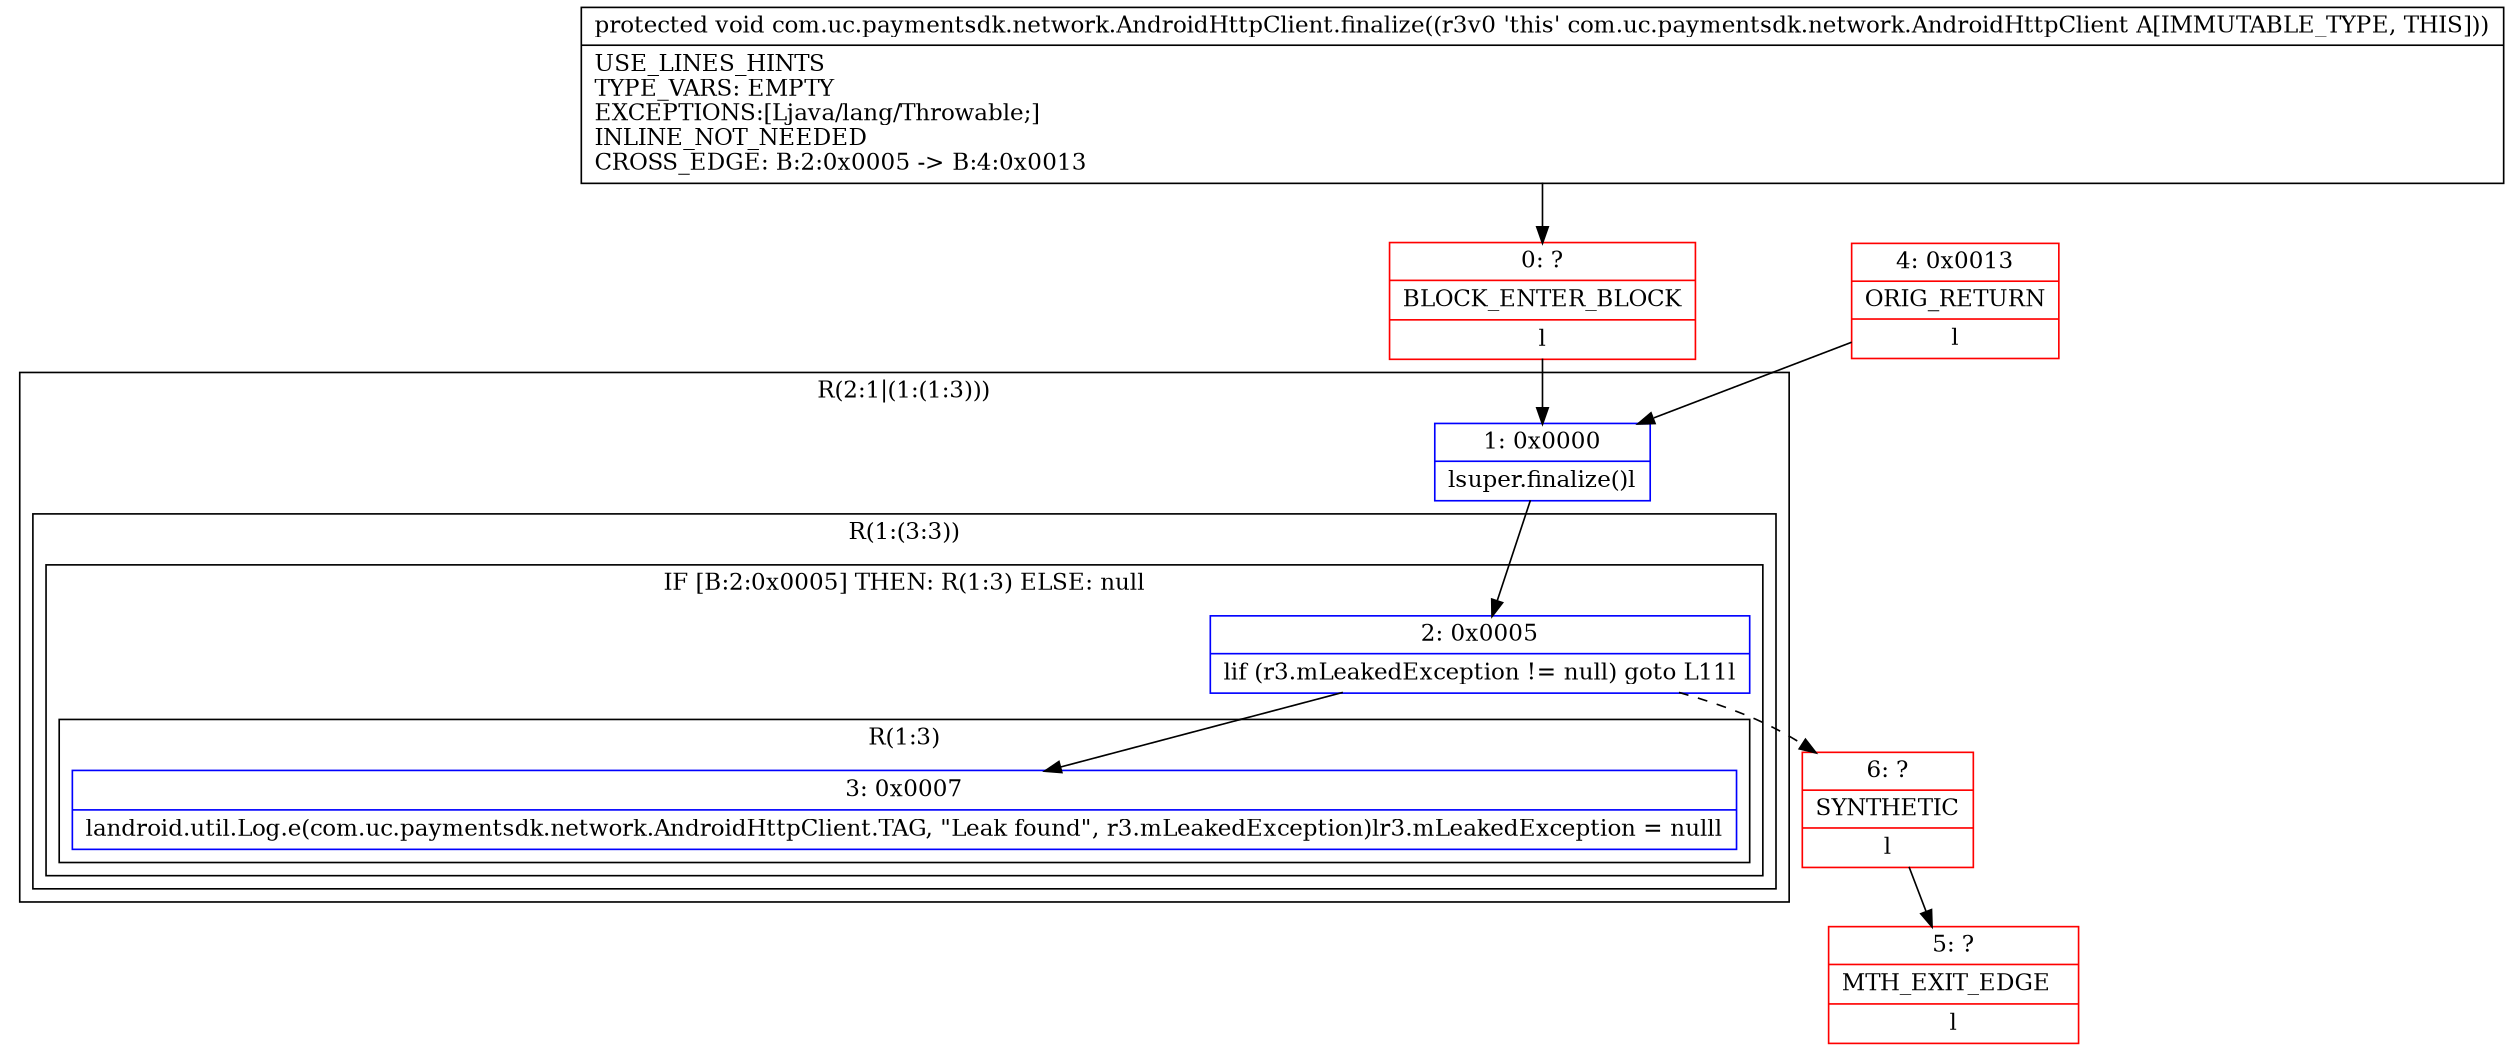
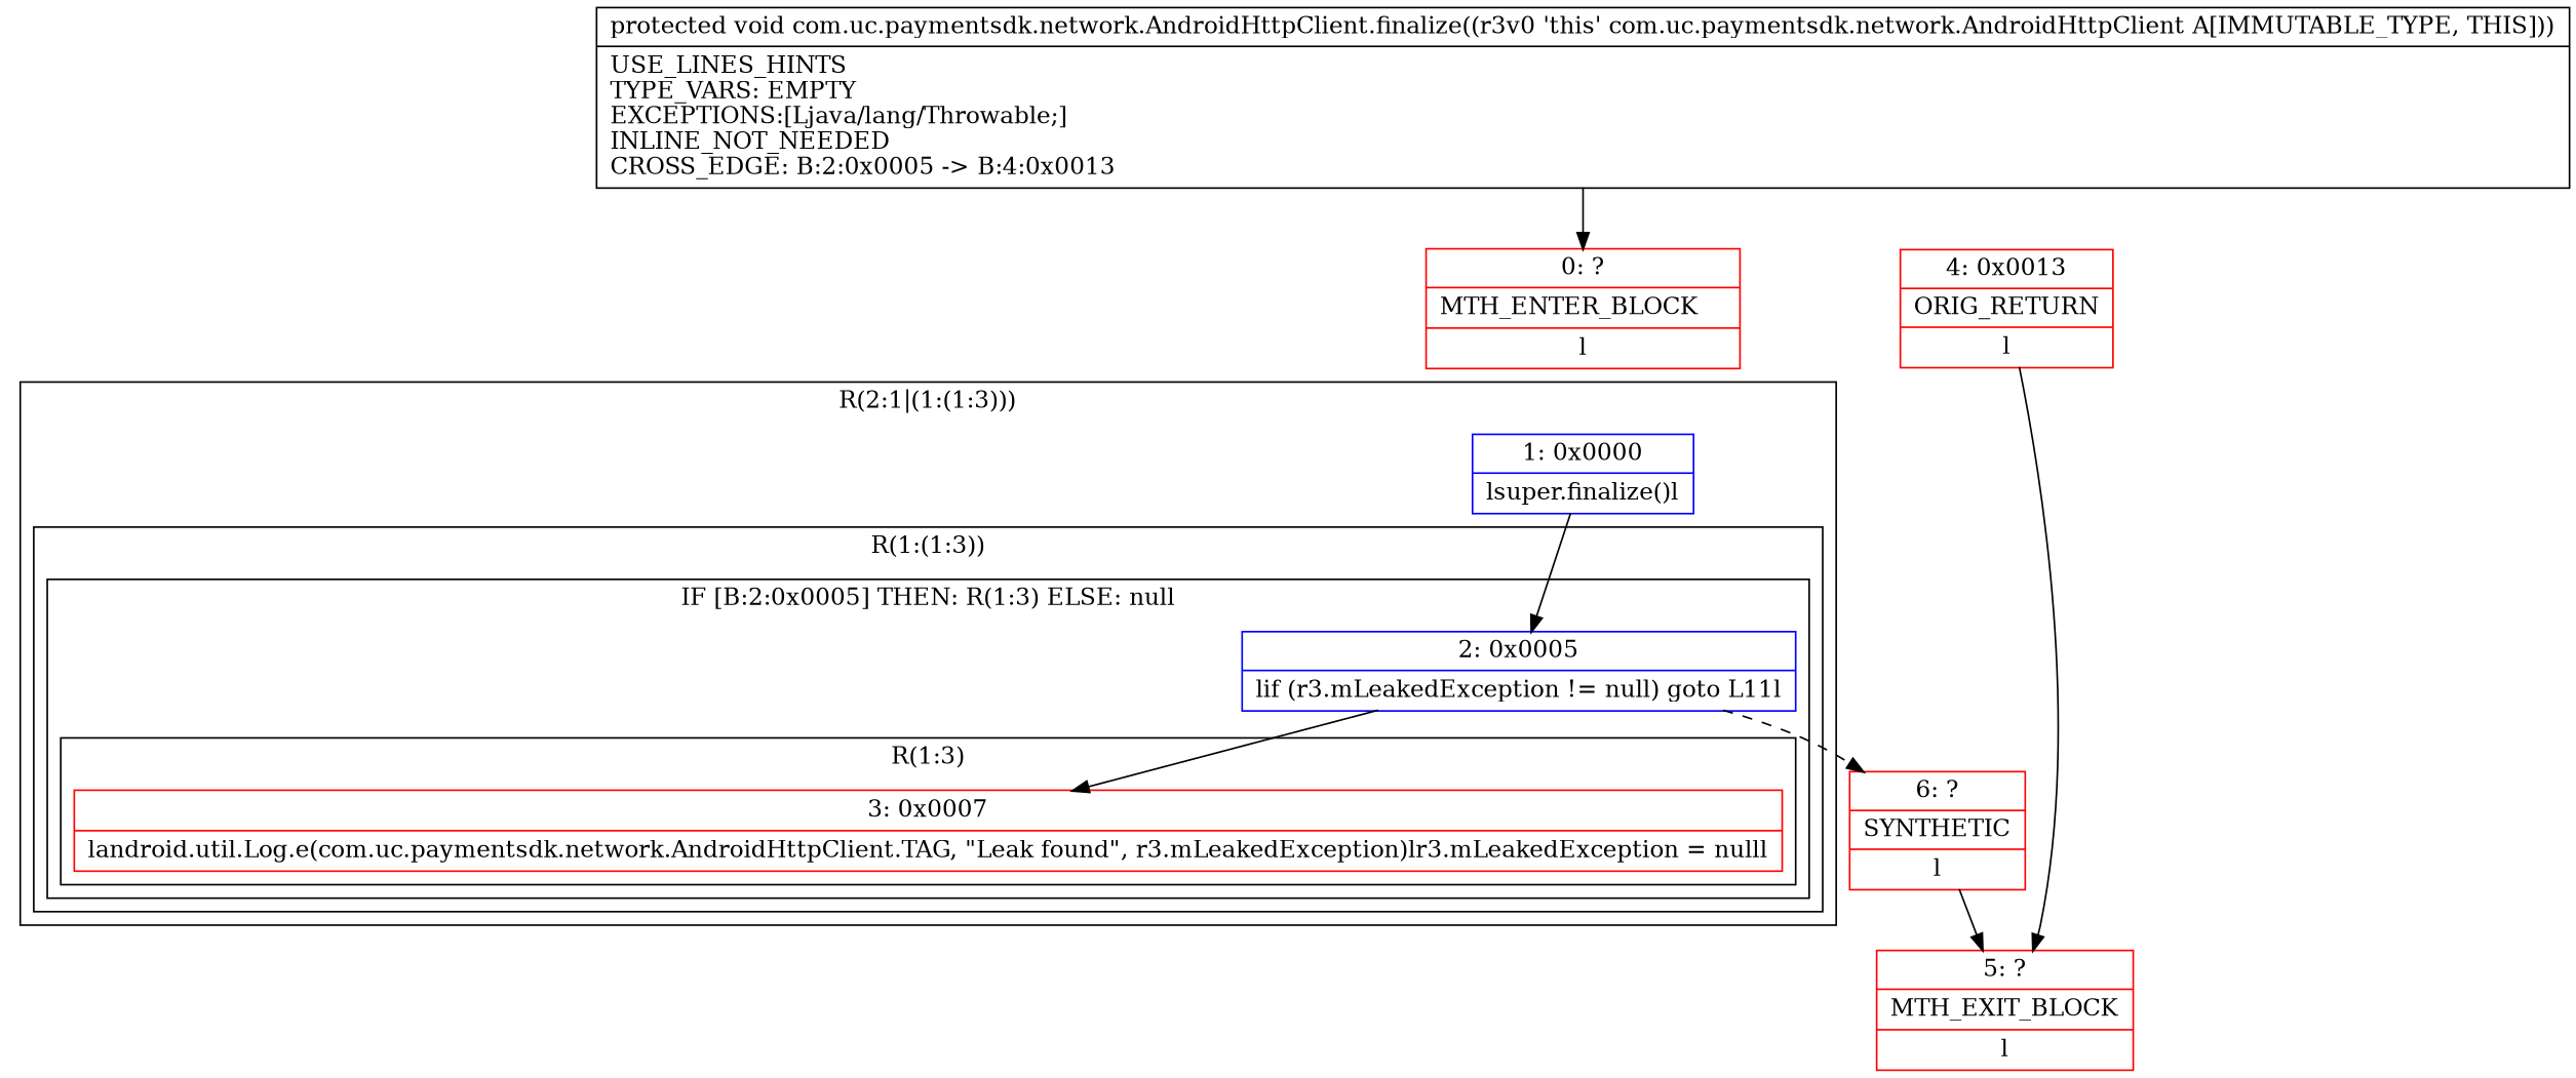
  digraph {
    node [color=red shape=record]
-   n1 [color=blue label="{3\:\ 0x0007|landroid.util.Log.e(com.uc.paymentsdk.network.AndroidHttpClient.TAG, \"Leak found\", r3.mLeakedException)lr3.mLeakedException = nulll}"]
+   n1 [label="{3\:\ 0x0007|landroid.util.Log.e(com.uc.paymentsdk.network.AndroidHttpClient.TAG, \"Leak found\", r3.mLeakedException)lr3.mLeakedException = nulll}"]
    n2 [color=blue label="{2\:\ 0x0005|lif (r3.mLeakedException != null) goto L11l}"]
    n3 [color=blue label="{1\:\ 0x0000|lsuper.finalize()l}"]
    n4 [label="{6\:\ ?|SYNTHETIC\l|l}"]
-   n5 [label="{5\:\ ?|MTH_EXIT_EDGE\l|l}"]
+   n5 [label="{5\:\ ?|MTH_EXIT_BLOCK\l|l}"]
    n6 [label="{4\:\ 0x0013|ORIG_RETURN\l|l}"]
-   n7 [label="{0\:\ ?|BLOCK_ENTER_BLOCK\l|l}"]
+   n7 [label="{0\:\ ?|MTH_ENTER_BLOCK\l|l}"]
    n8 [label="{protected void com.uc.paymentsdk.network.AndroidHttpClient.finalize((r3v0 'this' com.uc.paymentsdk.network.AndroidHttpClient A[IMMUTABLE_TYPE, THIS]))  | USE_LINES_HINTS\lTYPE_VARS: EMPTY\lEXCEPTIONS:[Ljava\/lang\/Throwable;]\lINLINE_NOT_NEEDED\lCROSS_EDGE: B:2:0x0005 \-\> B:4:0x0013\l}" color=""]
    subgraph cluster_1 {
      label="R(2:1|(1:(1:3)))"
      n3
      subgraph cluster_2 {
-       label="R(1:(3:3))"
+       label="R(1:(1:3))"
        subgraph cluster_3 {
          label="IF [B:2:0x0005] THEN: R(1:3) ELSE: null"
          n2
          subgraph cluster_4 {
            label="R(1:3)"
            n1
          }
        }
      }
    }
    n2 -> n1
    n2 -> n4 [style=dashed]
    n3 -> n2
    n4 -> n5
-   n6 -> n3
-   n7 -> n3
+   n6 -> n5
    n8 -> n7
  }
